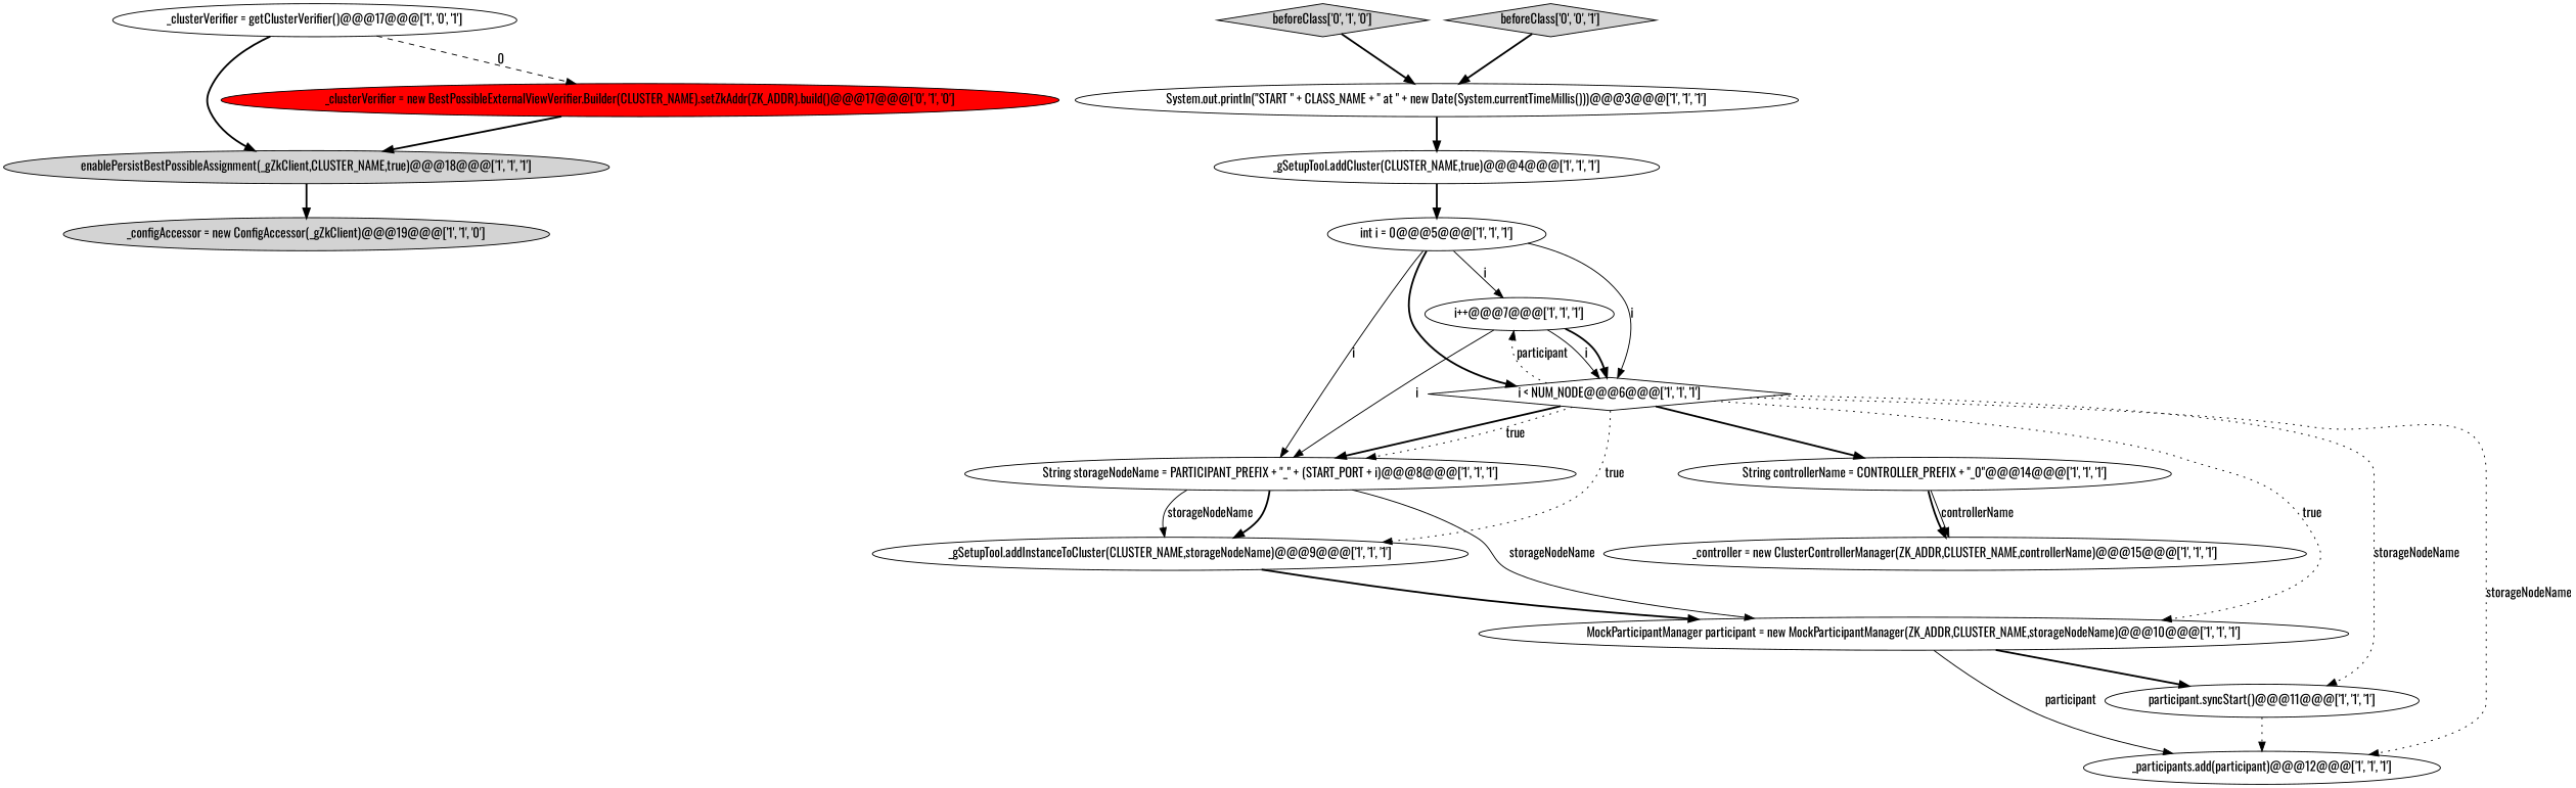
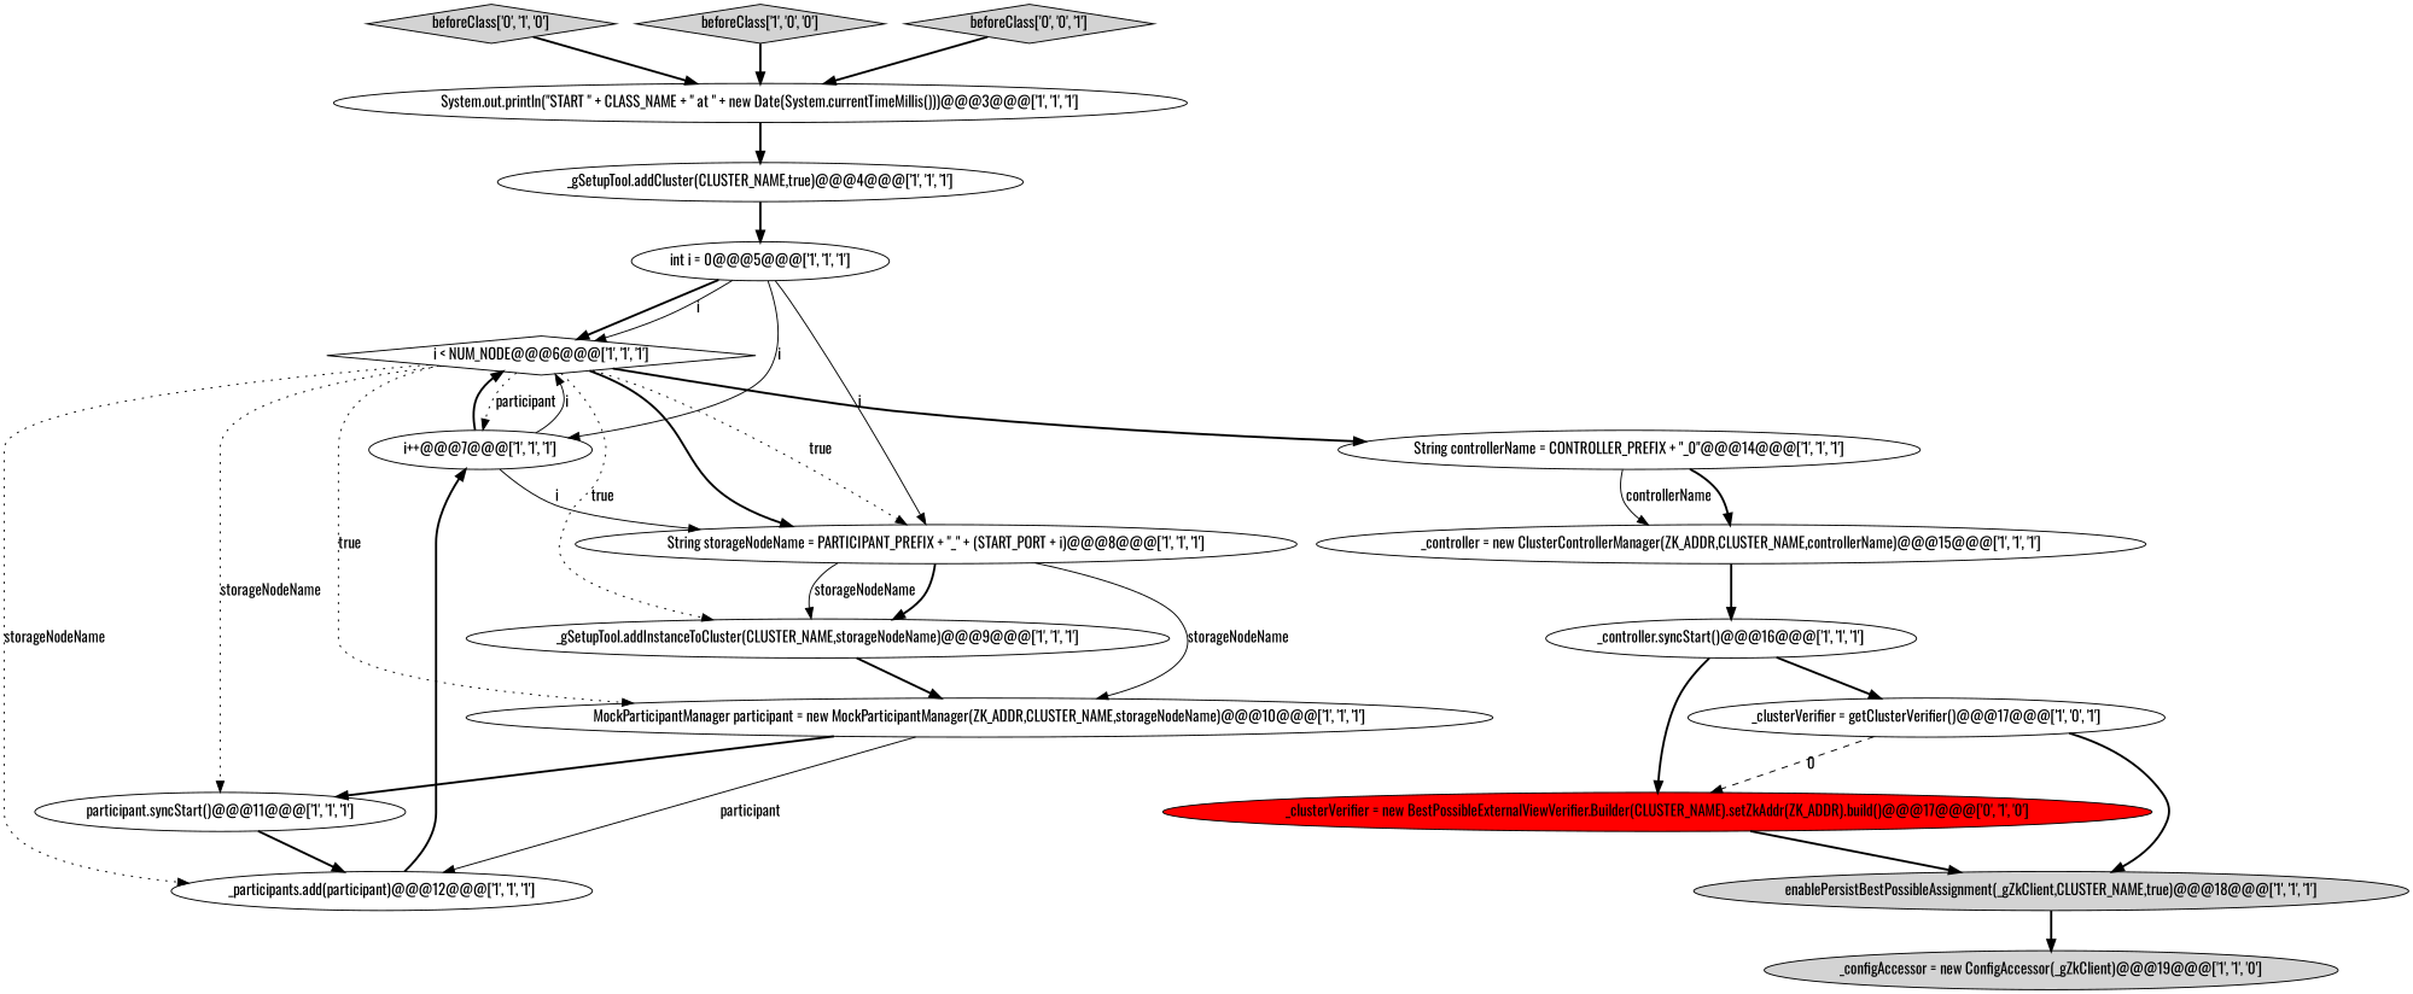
  digraph {
    fontname=Oswald
    node [fillcolor=white fontname=Oswald shape=ellipse style=filled]
    edge [fontname=Oswald style=bold]
    n1 [fillcolor=lightgray label="enablePersistBestPossibleAssignment(_gZkClient,CLUSTER_NAME,true)@@@18@@@['1', '1', '1']"]
    n2 [fillcolor=lightgray label="_configAccessor = new ConfigAccessor(_gZkClient)@@@19@@@['1', '1', '0']"]
    n3 [label="i++@@@7@@@['1', '1', '1']"]
    n4 [label="i < NUM_NODE@@@6@@@['1', '1', '1']" shape=diamond]
    n5 [label="String storageNodeName = PARTICIPANT_PREFIX + \"_\" + (START_PORT + i)@@@8@@@['1', '1', '1']"]
    n6 [label="MockParticipantManager participant = new MockParticipantManager(ZK_ADDR,CLUSTER_NAME,storageNodeName)@@@10@@@['1', '1', '1']"]
    n7 [label="participant.syncStart()@@@11@@@['1', '1', '1']"]
    n8 [label="_participants.add(participant)@@@12@@@['1', '1', '1']"]
    n9 [label="_gSetupTool.addInstanceToCluster(CLUSTER_NAME,storageNodeName)@@@9@@@['1', '1', '1']"]
    n10 [label="String controllerName = CONTROLLER_PREFIX + \"_0\"@@@14@@@['1', '1', '1']"]
    n11 [label="_clusterVerifier = getClusterVerifier()@@@17@@@['1', '0', '1']"]
    n12 [fillcolor=red label="_clusterVerifier = new BestPossibleExternalViewVerifier.Builder(CLUSTER_NAME).setZkAddr(ZK_ADDR).build()@@@17@@@['0', '1', '0']"]
    n13 [fillcolor=lightgray label="beforeClass['0', '1', '0']" shape=diamond]
    n14 [label="System.out.println(\"START \" + CLASS_NAME + \" at \" + new Date(System.currentTimeMillis()))@@@3@@@['1', '1', '1']"]
    n15 [label="_gSetupTool.addCluster(CLUSTER_NAME,true)@@@4@@@['1', '1', '1']"]
    n16 [label="_controller = new ClusterControllerManager(ZK_ADDR,CLUSTER_NAME,controllerName)@@@15@@@['1', '1', '1']"]
+   n17 [label="_controller.syncStart()@@@16@@@['1', '1', '1']"]
    n18 [label="int i = 0@@@5@@@['1', '1', '1']"]
+   n19 [fillcolor=lightgray label="beforeClass['1', '0', '0']" shape=diamond]
    n20 [fillcolor=lightgray label="beforeClass['0', '0', '1']" shape=diamond]
    n1 -> n2
    n3 -> n4 [label=i style=solid]
    n3 -> n4
    n3 -> n5 [label=i style=solid]
    n4 -> n3 [label=participant style=dotted]
    n4 -> n5
    n4 -> n5 [label=true style=dotted]
    n4 -> n6 [label=true style=dotted]
    n4 -> n7 [label=storageNodeName style=dotted]
    n4 -> n8 [label=storageNodeName style=dotted]
    n4 -> n9 [label=true style=dotted]
    n4 -> n10
    n5 -> n6 [label=storageNodeName style=solid]
    n5 -> n9
    n5 -> n9 [label=storageNodeName style=solid]
    n6 -> n7
    n6 -> n8 [label=participant style=solid]
-   n7 -> n8 [style=dotted]
+   n7 -> n8
+   n8 -> n3
    n9 -> n6
    n10 -> n16
    n10 -> n16 [label=controllerName style=solid]
    n11 -> n1
    n11 -> n12 [label=0 style=dashed]
    n12 -> n1
    n13 -> n14
    n14 -> n15
    n15 -> n18
+   n16 -> n17
+   n17 -> n11
+   n17 -> n12
    n18 -> n3 [label=i style=solid]
    n18 -> n4
    n18 -> n4 [label=i style=solid]
    n18 -> n5 [label=i style=solid]
+   n19 -> n14
    n20 -> n14
  }
